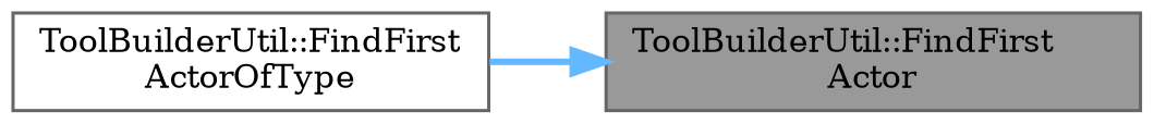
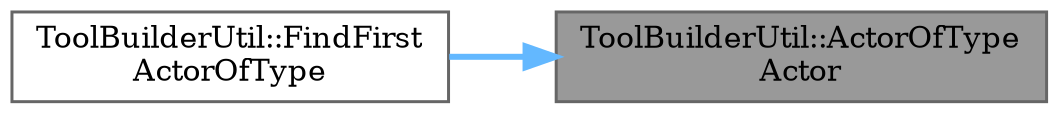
  digraph {
    rankdir=RL
    fontname="DejaVu Serif"
    node [fontname="DejaVu Serif" fontsize=10 shape=box style=filled]
-   n1 [color=gray40 fillcolor=grey60 fontcolor=black height=0.2 label="ToolBuilderUtil::FindFirst\lActor" width=0.4]
+   n1 [color=gray40 fillcolor=grey60 fontcolor=black height=0.2 label="ToolBuilderUtil::ActorOfType\lActor" width=0.4]
    n2 [color=grey40 fillcolor=white height=0.2 label="ToolBuilderUtil::FindFirst\lActorOfType" width=0.4]
    n1 -> n2 [color=steelblue1 dir=back fontname="DejaVu Serif" fontsize=10 labelfontname=Helvetica labelfontsize=10 style=bold]
  }
